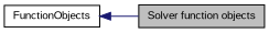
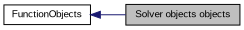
  digraph {
    rankdir=LR
    fontname="Liberation Sans"
    node [color=black fontname="Liberation Sans" fontsize=10 shape=record]
-   n1 [fillcolor=grey75 fontcolor=black height=0.2 label="Solver function objects" style=filled width=0.4]
+   n1 [fillcolor=grey75 fontcolor=black height=0.2 label="Solver objects objects" style=filled width=0.4]
    n2 [height=0.2 label=FunctionObjects width=0.4]
    n2 -> n1 [color=midnightblue dir=back fontname="Liberation Sans" fontsize=10 labelfontname=Helvetica labelfontsize=10 shape=plaintext style=solid]
  }
